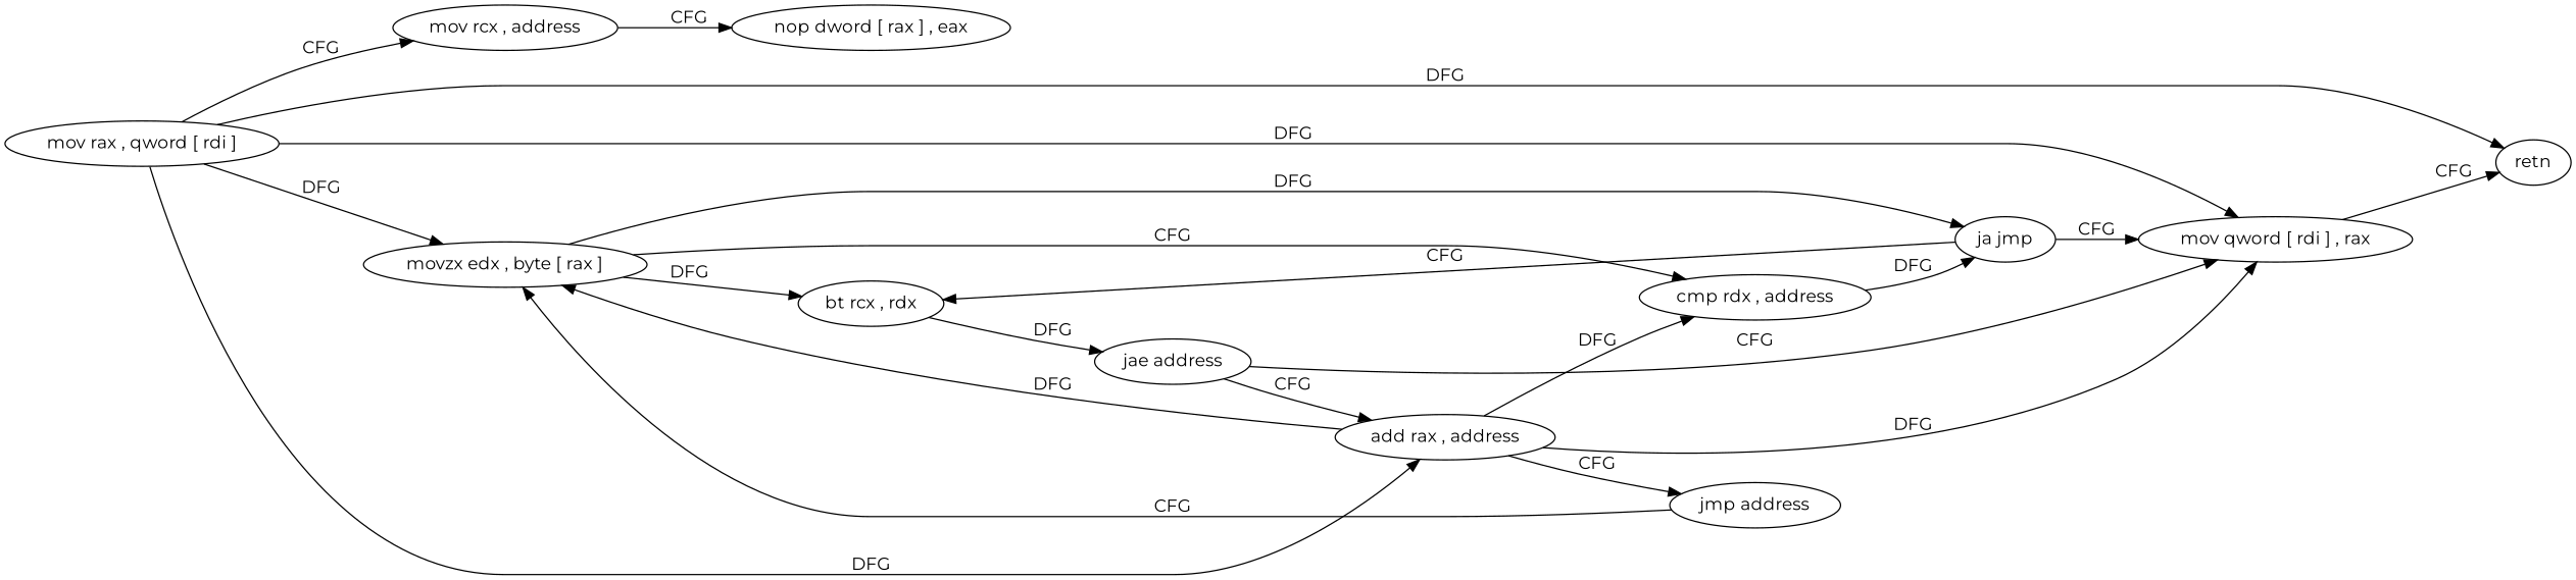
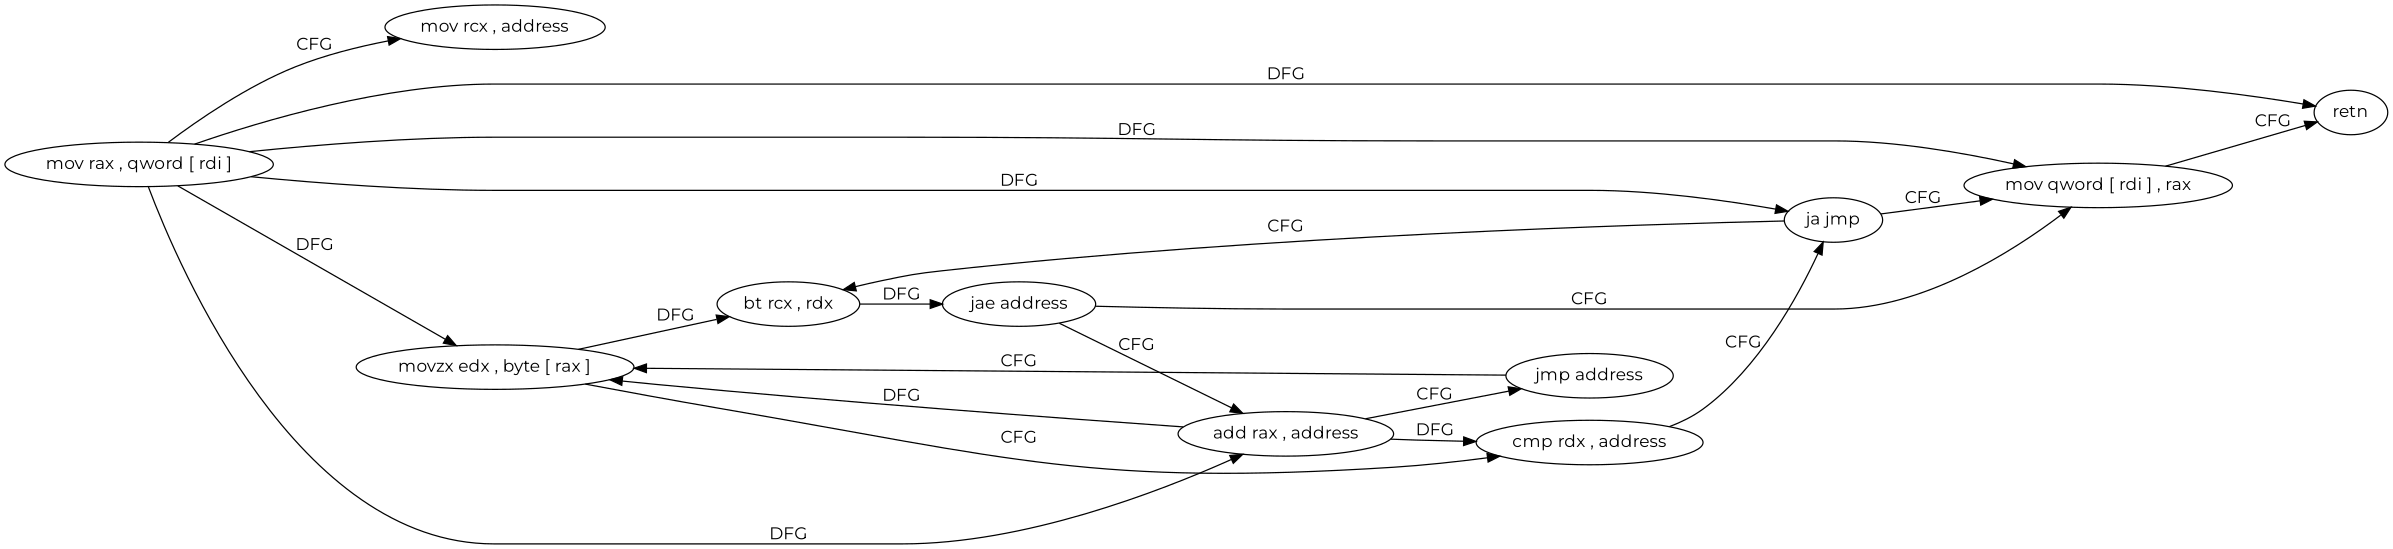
  digraph {
    fontname=Montserrat
    rankdir=LR
    node [fontname=Montserrat]
    edge [fontname=Montserrat]
    n1 [label="mov rax , qword [ rdi ]"]
    n2 [label="mov rcx , address"]
    n3 [label="movzx edx , byte [ rax ]"]
    n4 [label="mov qword [ rdi ] , rax"]
    n5 [label=retn]
    n6 [label="add rax , address"]
-   n7 [label="nop dword [ rax ] , eax"]
    n8 [label="bt rcx , rdx"]
    n9 [label="cmp rdx , address"]
    n10 [label="ja jmp"]
    n11 [label="jmp address"]
    n12 [label="jae address"]
    n1 -> n2 [label=CFG]
    n1 -> n3 [label=DFG]
    n1 -> n4 [label=DFG]
    n1 -> n5 [label=DFG]
    n1 -> n6 [label=DFG]
-   n2 -> n7 [label=CFG]
    n3 -> n8 [label=DFG]
    n3 -> n9 [label=CFG]
-   n3 -> n10 [label=DFG]
+   n1 -> n10 [label=DFG]
    n4 -> n5 [label=CFG]
    n6 -> n3 [label=DFG]
-   n6 -> n4 [label=DFG]
    n6 -> n9 [label=DFG]
    n6 -> n11 [label=CFG]
    n8 -> n12 [label=DFG]
-   n9 -> n10 [label=DFG]
+   n9 -> n10 [label=CFG]
    n10 -> n4 [label=CFG]
    n10 -> n8 [label=CFG]
    n11 -> n3 [label=CFG]
    n12 -> n4 [label=CFG]
    n12 -> n6 [label=CFG]
  }
